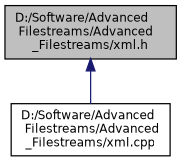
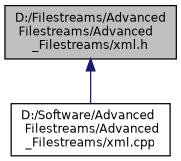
  digraph {
    node [color=black fontname=Helvetica fontsize=10 shape=record style=filled]
-   n1 [fillcolor=grey75 fontcolor=black height=0.2 label="D:/Software/Advanced\l Filestreams/Advanced\l_Filestreams/xml.h" width=0.4]
+   n1 [fillcolor=grey75 fontcolor=black height=0.2 label="D:/Filestreams/Advanced\l Filestreams/Advanced\l_Filestreams/xml.h" width=0.4]
    n2 [fillcolor=white height=0.2 label="D:/Software/Advanced\l Filestreams/Advanced\l_Filestreams/xml.cpp" width=0.4]
    n1 -> n2 [color=midnightblue dir=back fontname=Helvetica fontsize=10 labelfontname=Helvetica labelfontsize=10 style=solid]
  }
